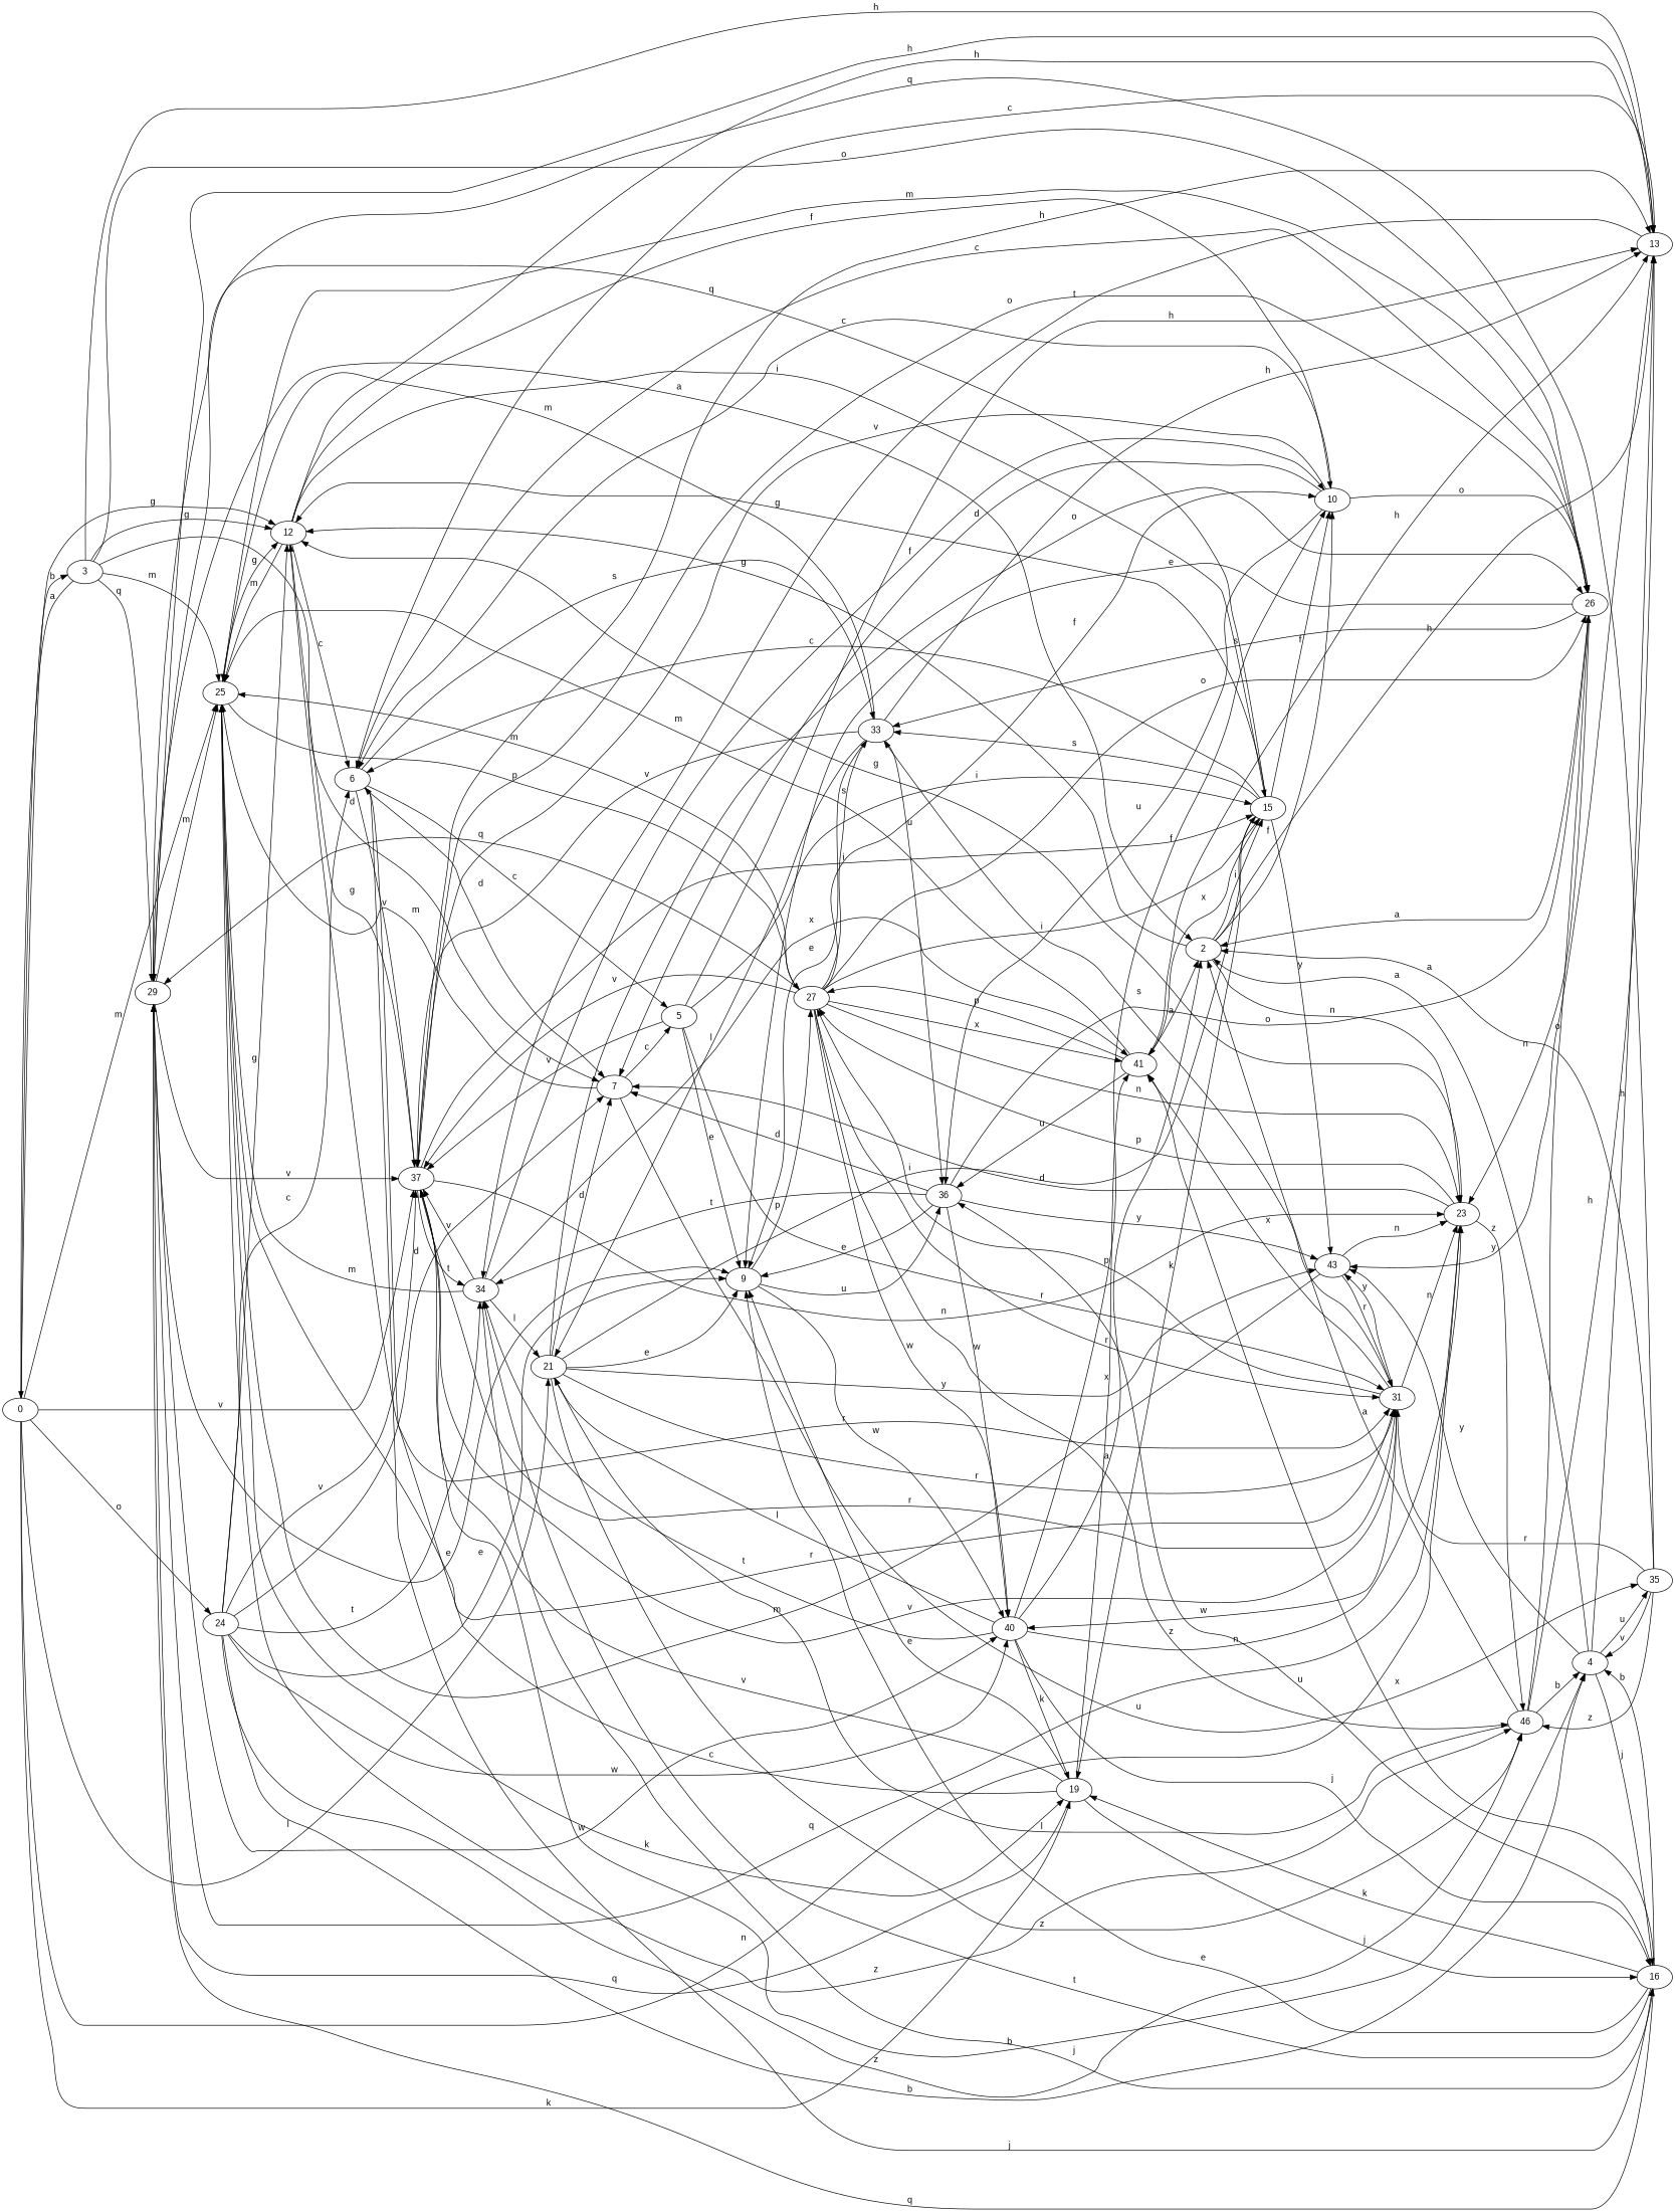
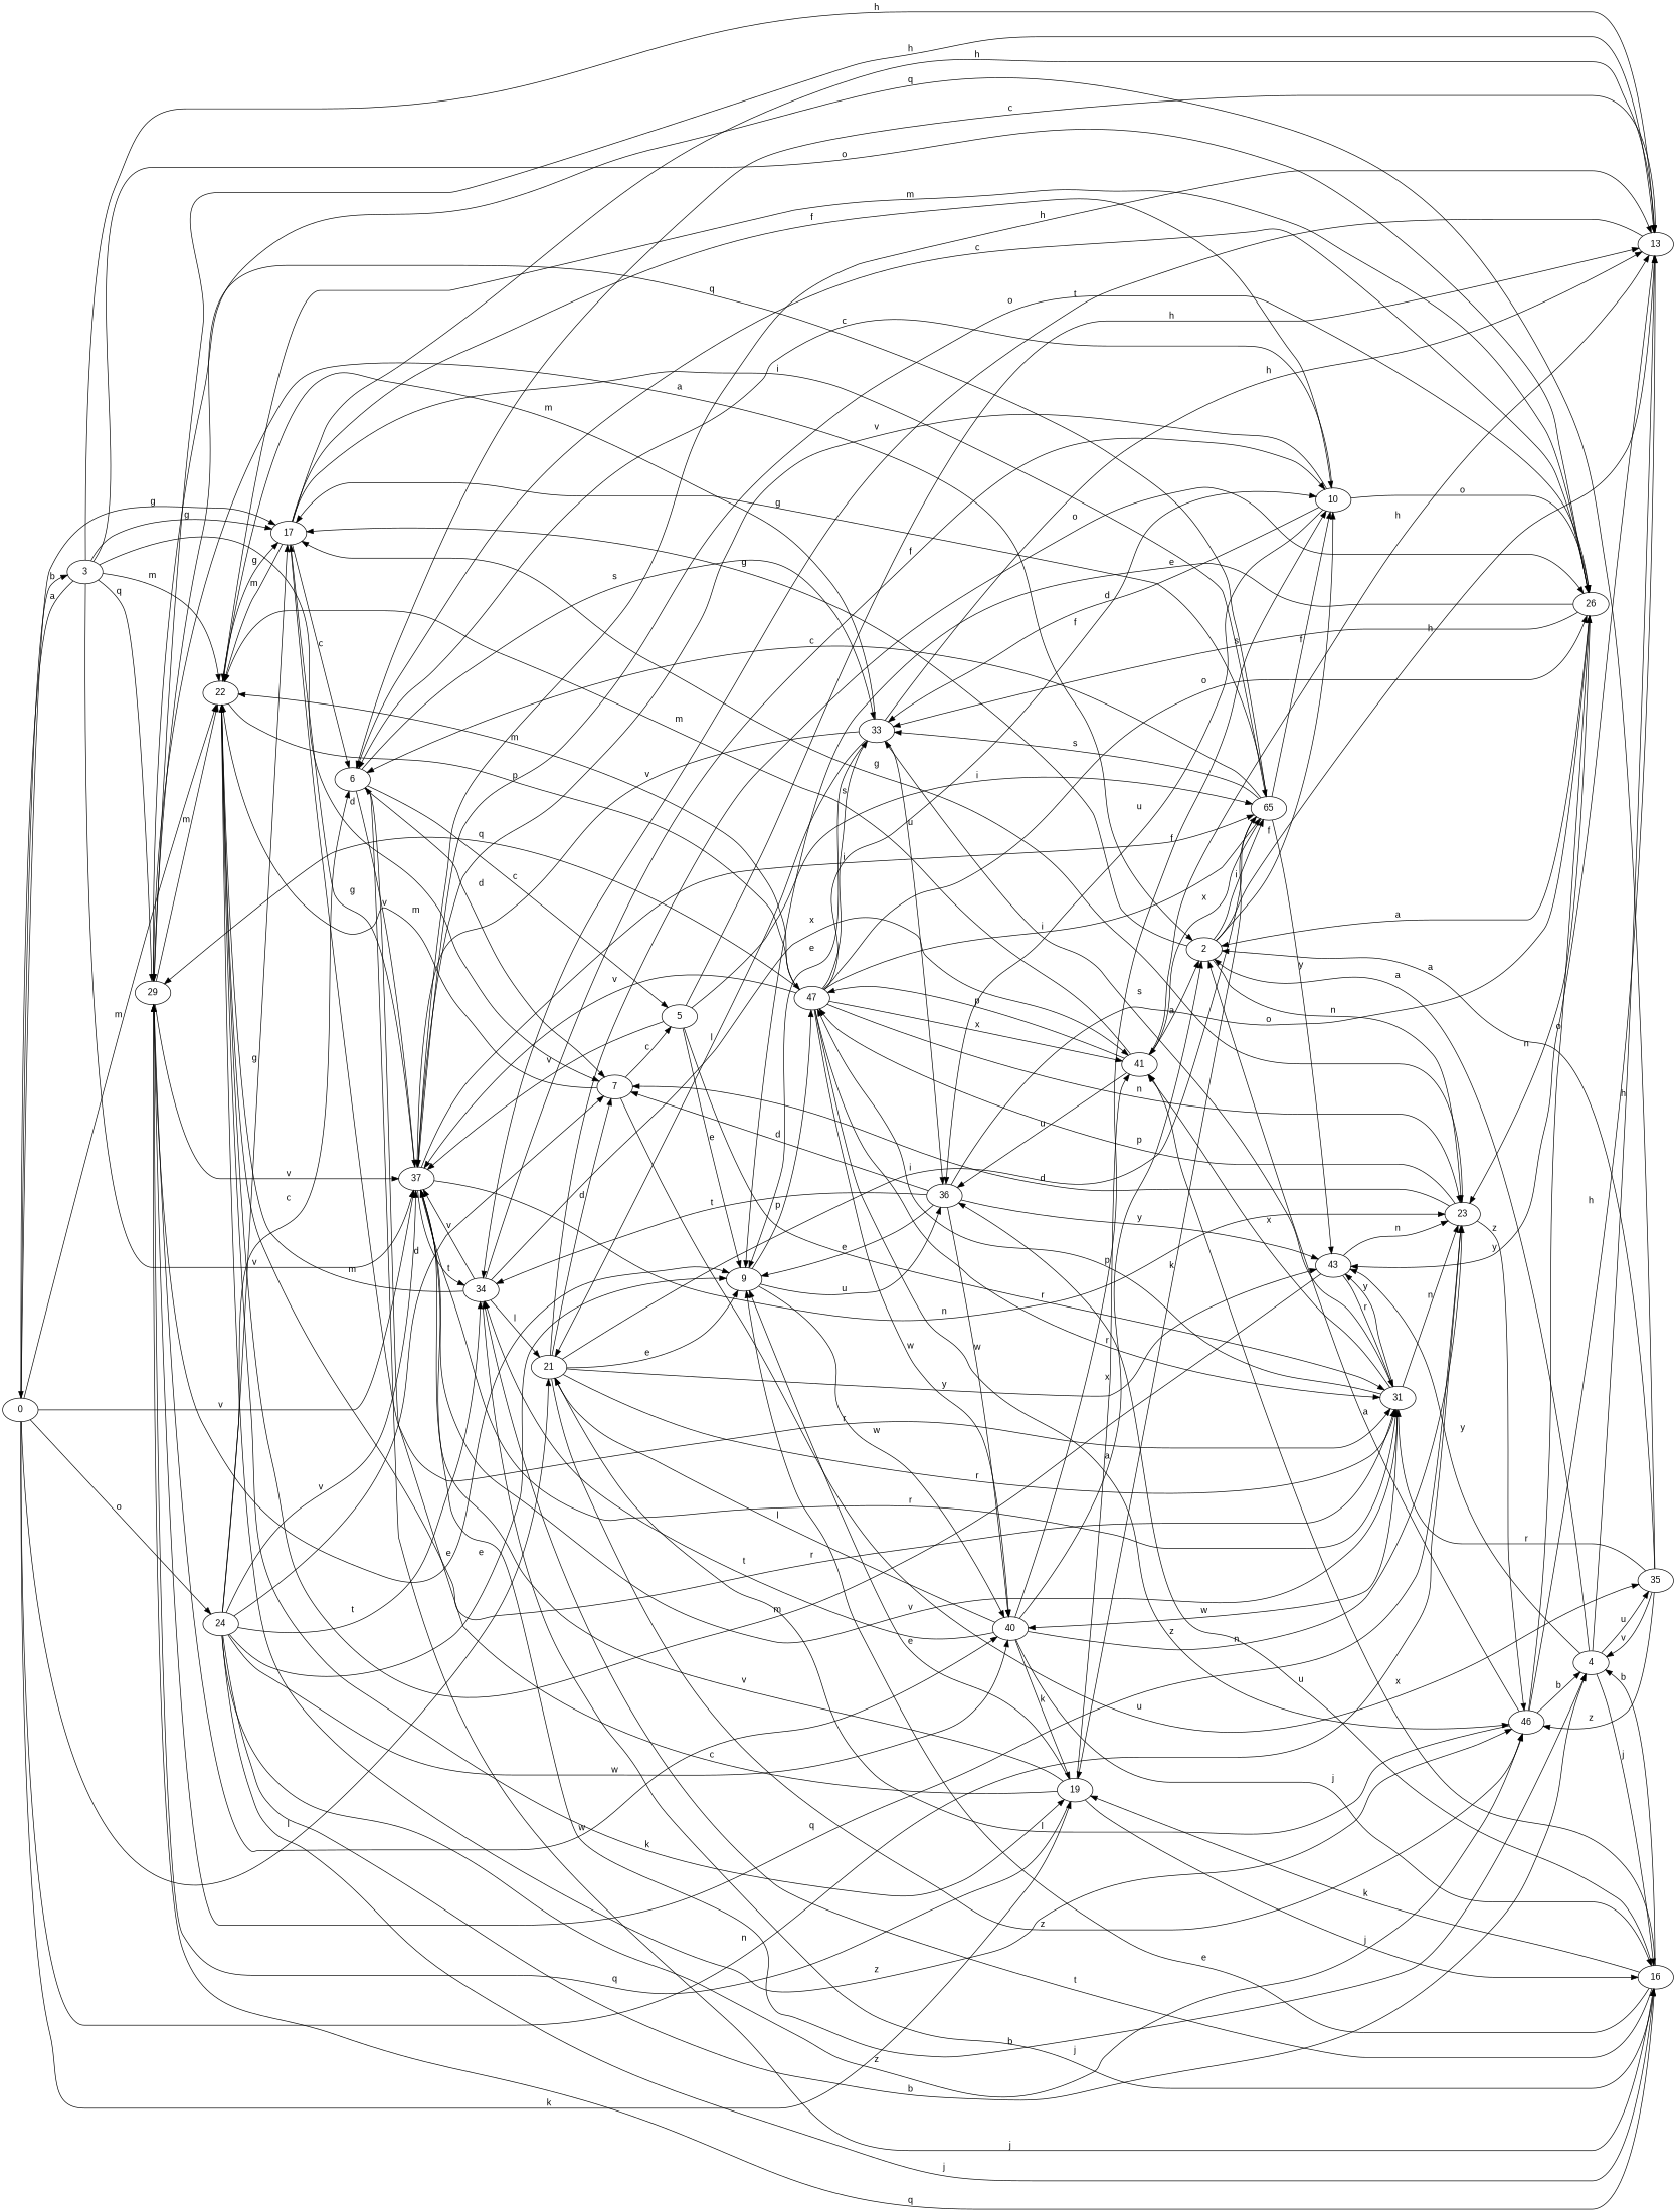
  strict digraph {
    fontname="Liberation Sans"
    rankdir=LR
    node [fontname="Liberation Sans"]
    edge [fontname="Liberation Sans"]
    0
    3
-   12
+   12 [label=17]
    19
    21
-   22 [label=25]
+   22
    23
    24
    37
    13
    7
    26
    29
    10
-   15
+   15 [label=65]
    31
    6
    16
    9
    41
    43
    46
-   27
+   27 [label=47]
    4
    40
    34
    2
    36
    33
    35
    5
    0 -> 3 [label=b]
    0 -> 12 [label=g]
    0 -> 19 [label=k]
    0 -> 21 [label=l]
    0 -> 22 [label=m]
    0 -> 23 [label=n]
    0 -> 24 [label=o]
    0 -> 37 [label=v]
    3 -> 0 [label=a]
    3 -> 12 [label=g]
    3 -> 22 [label=m]
+   3 -> 37 [label=v]
    3 -> 13 [label=h]
    3 -> 7 [label=d]
    3 -> 26 [label=o]
    3 -> 29 [label=q]
    12 -> 22 [label=m]
    12 -> 13 [label=h]
    12 -> 10 [label=f]
    12 -> 15 [label=i]
    12 -> 31 [label=r]
    12 -> 6 [label=c]
    19 -> 37 [label=v]
    19 -> 29 [label=q]
    19 -> 6 [label=c]
    19 -> 16 [label=j]
    19 -> 9 [label=e]
    19 -> 41 [label=x]
    21 -> 7 [label=d]
    21 -> 26 [label=o]
    21 -> 15 [label=i]
    21 -> 31 [label=r]
    21 -> 9 [label=e]
    21 -> 43 [label=y]
    21 -> 46 [label=z]
    22 -> 12 [label=g]
    22 -> 19 [label=k]
    22 -> 31 [label=r]
    22 -> 46 [label=z]
    22 -> 27 [label=p]
    23 -> 12 [label=g]
    23 -> 7 [label=d]
    23 -> 29 [label=q]
    23 -> 46 [label=z]
    23 -> 27 [label=p]
    24 -> 12 [label=g]
    24 -> 37 [label=v]
    24 -> 7 [label=d]
    24 -> 6 [label=c]
+   24 -> 16 [label=j]
    24 -> 9 [label=e]
    24 -> 46 [label=z]
    24 -> 4 [label=b]
    24 -> 40 [label=w]
    24 -> 34 [label=t]
    37 -> 12 [label=g]
    37 -> 23 [label=n]
    37 -> 13 [label=h]
    37 -> 26 [label=o]
    37 -> 15 [label=i]
    37 -> 31 [label=r]
    37 -> 4 [label=b]
    37 -> 34 [label=t]
    13 -> 6 [label=c]
    13 -> 43 [label=y]
    13 -> 34 [label=t]
    7 -> 22 [label=m]
    7 -> 35 [label=u]
    7 -> 5 [label=c]
    26 -> 22 [label=m]
    26 -> 23 [label=n]
    26 -> 6 [label=c]
    26 -> 9 [label=e]
    26 -> 2 [label=a]
    26 -> 33 [label=s]
    29 -> 22 [label=m]
    29 -> 37 [label=v]
    29 -> 13 [label=h]
    29 -> 9 [label=e]
    29 -> 40 [label=w]
    29 -> 2 [label=a]
    10 -> 37 [label=v]
-   10 -> 7 [label=d]
+   10 -> 33 [label=d]
    10 -> 26 [label=o]
    10 -> 6 [label=c]
    10 -> 36 [label=u]
    15 -> 12 [label=g]
    15 -> 19 [label=k]
    15 -> 29 [label=q]
    15 -> 10 [label=f]
    15 -> 6 [label=c]
    15 -> 41 [label=x]
    15 -> 43 [label=y]
    15 -> 33 [label=s]
    31 -> 23 [label=n]
    31 -> 37 [label=v]
    31 -> 41 [label=x]
    31 -> 43 [label=y]
    31 -> 27 [label=p]
    31 -> 40 [label=w]
    31 -> 33 [label=s]
    6 -> 37 [label=v]
    6 -> 7 [label=d]
    6 -> 16 [label=j]
    6 -> 33 [label=s]
    6 -> 5 [label=c]
    16 -> 19 [label=k]
    16 -> 29 [label=q]
    16 -> 9 [label=e]
    16 -> 41 [label=x]
    16 -> 4 [label=b]
    16 -> 34 [label=t]
    16 -> 36 [label=u]
    9 -> 27 [label=p]
    9 -> 40 [label=w]
    9 -> 36 [label=u]
    41 -> 22 [label=m]
    41 -> 13 [label=h]
    41 -> 27 [label=p]
    41 -> 2 [label=a]
    41 -> 36 [label=u]
    43 -> 22 [label=m]
    43 -> 23 [label=n]
    43 -> 31 [label=r]
    46 -> 21 [label=l]
    46 -> 13 [label=h]
    46 -> 26 [label=o]
    46 -> 4 [label=b]
    46 -> 2 [label=a]
    27 -> 22 [label=m]
    27 -> 23 [label=n]
    27 -> 37 [label=v]
    27 -> 26 [label=o]
    27 -> 29 [label=q]
    27 -> 10 [label=f]
    27 -> 15 [label=i]
    27 -> 31 [label=r]
    27 -> 41 [label=x]
    27 -> 46 [label=z]
    27 -> 40 [label=w]
    27 -> 33 [label=s]
    4 -> 13 [label=h]
    4 -> 16 [label=j]
    4 -> 43 [label=y]
    4 -> 2 [label=a]
    4 -> 35 [label=u]
    40 -> 19 [label=k]
    40 -> 21 [label=l]
    40 -> 23 [label=n]
    40 -> 10 [label=f]
    40 -> 16 [label=j]
    40 -> 34 [label=t]
    40 -> 2 [label=a]
    34 -> 21 [label=l]
    34 -> 22 [label=m]
    34 -> 37 [label=v]
    34 -> 10 [label=f]
    34 -> 16 [label=j]
    34 -> 41 [label=x]
    2 -> 12 [label=g]
    2 -> 23 [label=n]
    2 -> 13 [label=h]
    2 -> 10 [label=f]
    2 -> 15 [label=i]
    36 -> 7 [label=d]
    36 -> 26 [label=o]
    36 -> 9 [label=e]
    36 -> 43 [label=y]
    36 -> 40 [label=w]
    36 -> 34 [label=t]
    33 -> 21 [label=l]
    33 -> 22 [label=m]
    33 -> 37 [label=v]
    33 -> 13 [label=h]
    33 -> 9 [label=e]
    33 -> 36 [label=u]
    35 -> 29 [label=q]
    35 -> 31 [label=r]
    35 -> 46 [label=z]
    35 -> 4 [label=v]
    35 -> 2 [label=a]
    5 -> 37 [label=v]
    5 -> 13 [label=h]
    5 -> 15 [label=i]
    5 -> 31 [label=r]
    5 -> 9 [label=e]
  }
